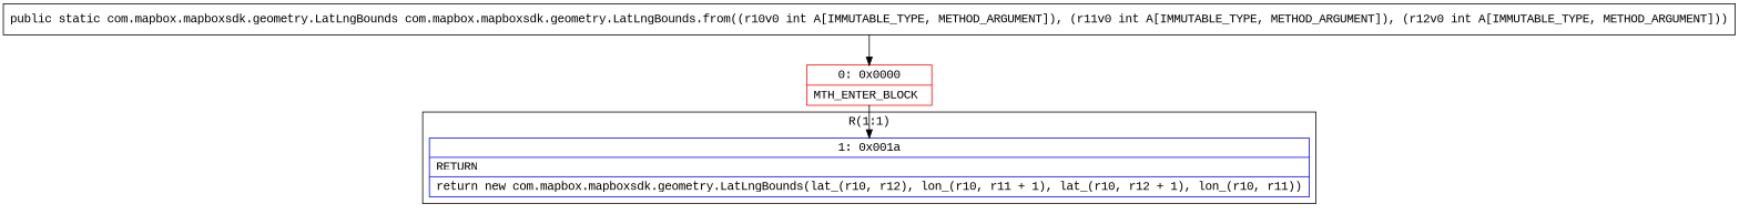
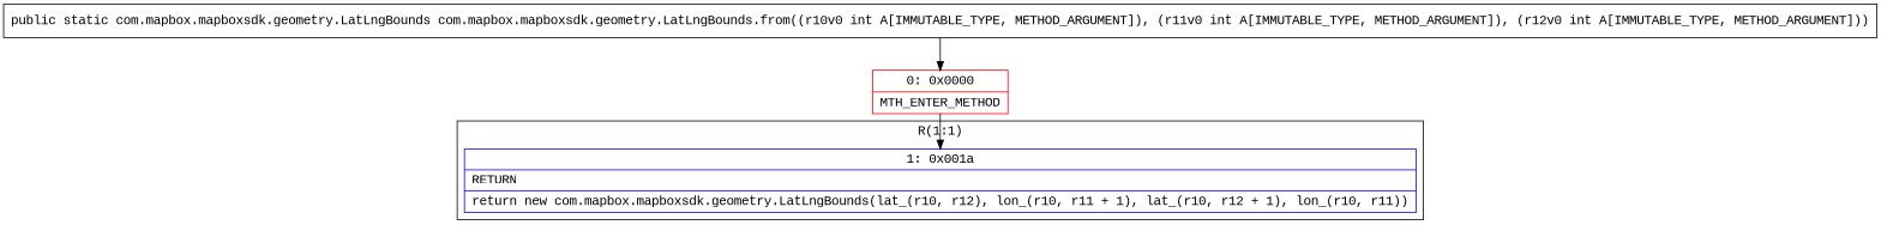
  digraph {
    fontname="Liberation Mono"
    node [shape=record fontname="Liberation Mono"]
    edge [fontname="Liberation Mono"]
    n1 [color=blue label="{1\:\ 0x001a|RETURN\l|return new com.mapbox.mapboxsdk.geometry.LatLngBounds(lat_(r10, r12), lon_(r10, r11 + 1), lat_(r10, r12 + 1), lon_(r10, r11))\l}"]
-   n2 [color=red label="{0\:\ 0x0000|MTH_ENTER_BLOCK\l}"]
+   n2 [color=red label="{0\:\ 0x0000|MTH_ENTER_METHOD\l}"]
    n3 [label="{public static com.mapbox.mapboxsdk.geometry.LatLngBounds com.mapbox.mapboxsdk.geometry.LatLngBounds.from((r10v0 int A[IMMUTABLE_TYPE, METHOD_ARGUMENT]), (r11v0 int A[IMMUTABLE_TYPE, METHOD_ARGUMENT]), (r12v0 int A[IMMUTABLE_TYPE, METHOD_ARGUMENT])) }"]
    subgraph cluster_1 {
      label="R(1:1)"
      n1
    }
    n2 -> n1
    n3 -> n2
  }
